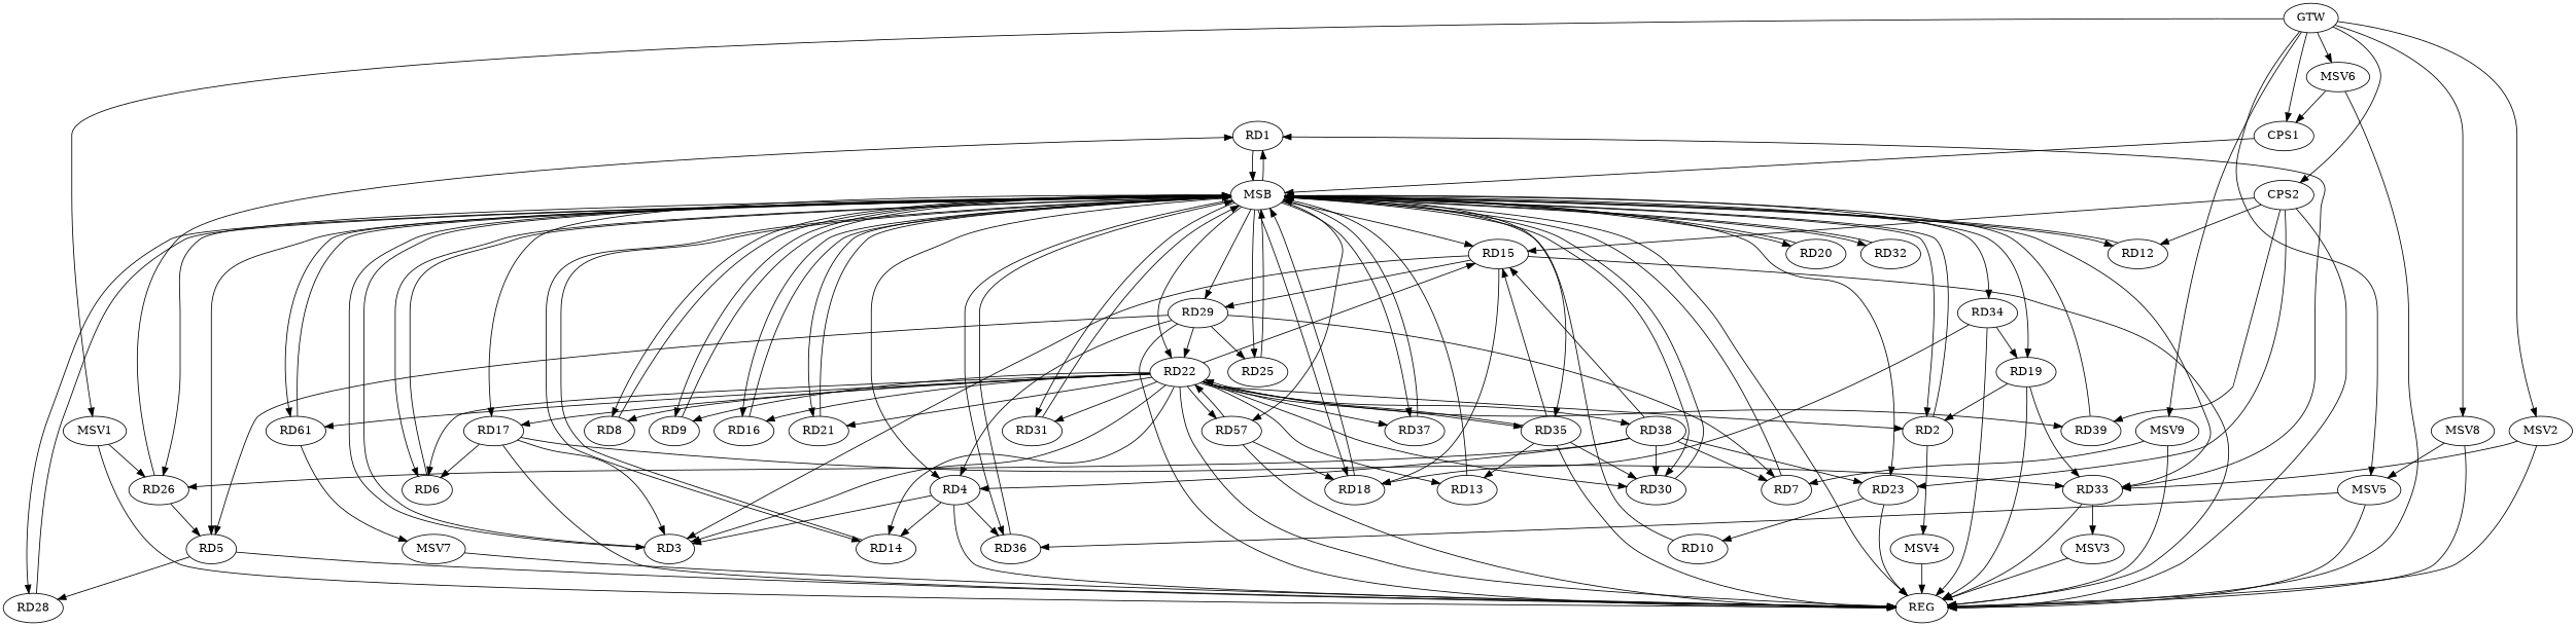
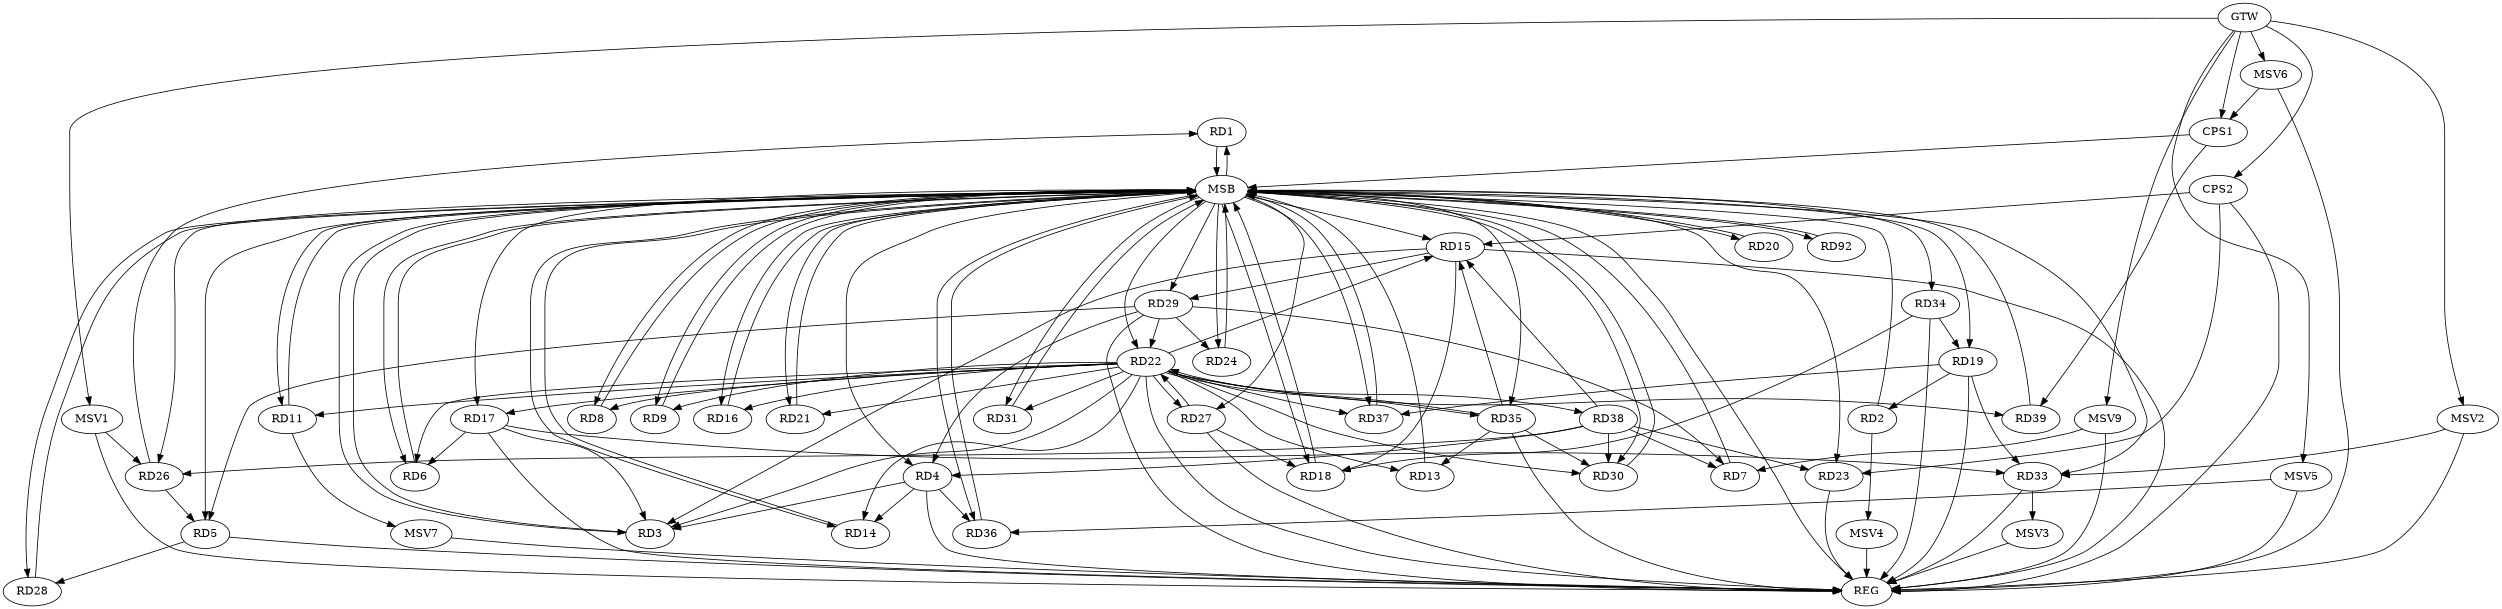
  strict digraph {
    n1 [label=RD1]
    n2 [label=MSB]
    n3 [label=RD2]
    n4 [label=RD3]
    n5 [label=RD4]
    n6 [label=RD14]
    n7 [label=RD36]
    n8 [label=REG]
    n9 [label=RD5]
    n10 [label=RD28]
    n11 [label=RD6]
    n12 [label=RD8]
    n13 [label=RD9]
-   n14 [label=RD61]
-   n15 [label=RD12]
+   n14 [label=RD11]
    n16 [label=RD15]
    n17 [label=RD18]
    n18 [label=RD29]
    n19 [label=RD16]
    n20 [label=RD17]
    n21 [label=RD33]
    n22 [label=RD19]
    n23 [label=RD37]
    n24 [label=RD20]
    n25 [label=RD21]
    n26 [label=RD22]
-   n27 [label=RD57]
+   n27 [label=RD27]
    n28 [label=RD30]
    n29 [label=RD31]
    n30 [label=RD35]
    n31 [label=RD23]
-   n32 [label=RD25]
+   n32 [label=RD24]
    n33 [label=RD26]
-   n34 [label=RD32]
+   n34 [label=RD92]
    n35 [label=RD34]
    n36 [label=MSV4]
    n37 [label=RD7]
-   n38 [label=RD10]
    n39 [label=MSV7]
    n40 [label=RD13]
    n41 [label=MSV3]
    n42 [label=RD38]
    n43 [label=RD39]
    n44 [label=CPS1]
    n45 [label=CPS2]
    n46 [label=GTW]
    n47 [label=MSV1]
    n48 [label=MSV2]
    n49 [label=MSV5]
    n50 [label=MSV6]
-   n51 [label=MSV8]
    n52 [label=MSV9]
    n1 -> n2
    n2 -> n1
-   n2 -> n3
    n2 -> n4
    n2 -> n5
    n2 -> n6
    n2 -> n7
    n2 -> n8
    n2 -> n9
    n2 -> n10
    n2 -> n11
    n2 -> n12
    n2 -> n13
    n2 -> n14
-   n2 -> n15
    n2 -> n16
    n2 -> n17
    n2 -> n18
    n2 -> n19
    n2 -> n20
    n2 -> n21
    n2 -> n22
    n2 -> n23
    n2 -> n24
    n2 -> n25
    n2 -> n26
    n2 -> n27
    n2 -> n28
    n2 -> n29
    n2 -> n30
    n2 -> n31
    n2 -> n32
    n2 -> n33
    n2 -> n34
    n2 -> n35
    n3 -> n2
    n3 -> n36
    n4 -> n2
    n5 -> n4
    n5 -> n6
    n5 -> n7
    n5 -> n8
    n6 -> n2
    n7 -> n2
    n9 -> n8
    n9 -> n10
    n10 -> n2
    n11 -> n2
    n12 -> n2
    n13 -> n2
    n14 -> n2
    n14 -> n39
-   n15 -> n2
    n16 -> n4
    n16 -> n8
    n16 -> n17
    n16 -> n18
    n17 -> n2
    n18 -> n5
    n18 -> n8
    n18 -> n9
    n18 -> n26
    n18 -> n32
    n18 -> n37
    n19 -> n2
    n20 -> n4
    n20 -> n8
    n20 -> n11
    n20 -> n21
-   n21 -> n1
    n21 -> n8
    n21 -> n41
    n22 -> n3
    n22 -> n8
    n22 -> n21
+   n22 -> n23
    n23 -> n2
    n24 -> n2
    n25 -> n2
-   n26 -> n3
    n26 -> n4
    n26 -> n6
    n26 -> n8
    n26 -> n11
    n26 -> n12
    n26 -> n13
    n26 -> n14
    n26 -> n16
    n26 -> n19
    n26 -> n20
    n26 -> n23
    n26 -> n25
    n26 -> n27
    n26 -> n28
    n26 -> n29
    n26 -> n30
    n26 -> n40
    n26 -> n42
    n26 -> n43
    n27 -> n8
    n27 -> n17
    n27 -> n26
    n28 -> n2
    n29 -> n2
    n30 -> n8
    n30 -> n16
    n30 -> n26
    n30 -> n28
    n30 -> n40
    n31 -> n8
-   n31 -> n38
    n32 -> n2
    n33 -> n1
    n33 -> n9
    n34 -> n2
    n35 -> n8
    n35 -> n17
    n35 -> n22
    n36 -> n8
    n37 -> n2
-   n38 -> n2
    n39 -> n8
    n40 -> n2
    n41 -> n8
    n42 -> n5
    n42 -> n16
    n42 -> n28
    n42 -> n31
    n42 -> n33
    n42 -> n37
    n43 -> n2
    n44 -> n2
    n45 -> n8
-   n45 -> n15
    n45 -> n16
    n45 -> n31
-   n45 -> n43
+   n44 -> n43
    n46 -> n44
    n46 -> n45
    n46 -> n47
    n46 -> n48
    n46 -> n49
    n46 -> n50
-   n46 -> n51
    n46 -> n52
    n47 -> n8
    n47 -> n33
    n48 -> n8
    n48 -> n21
    n49 -> n7
    n49 -> n8
    n50 -> n8
    n50 -> n44
-   n51 -> n8
-   n51 -> n49
    n52 -> n8
    n52 -> n37
  }
